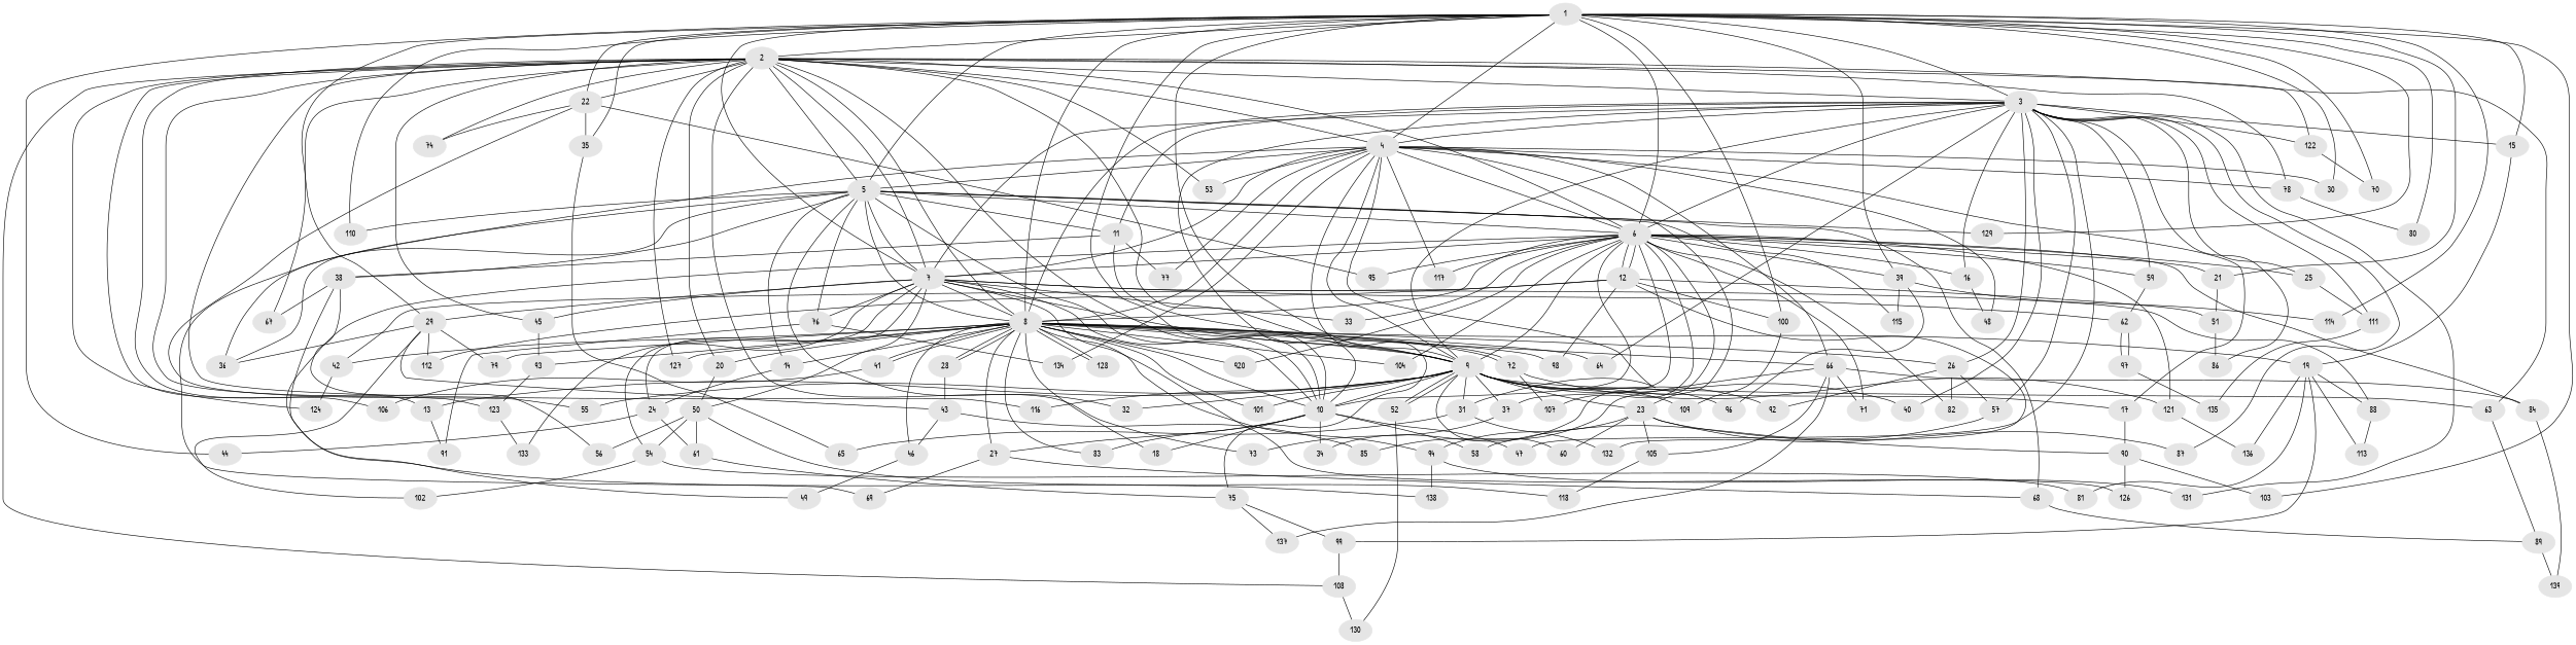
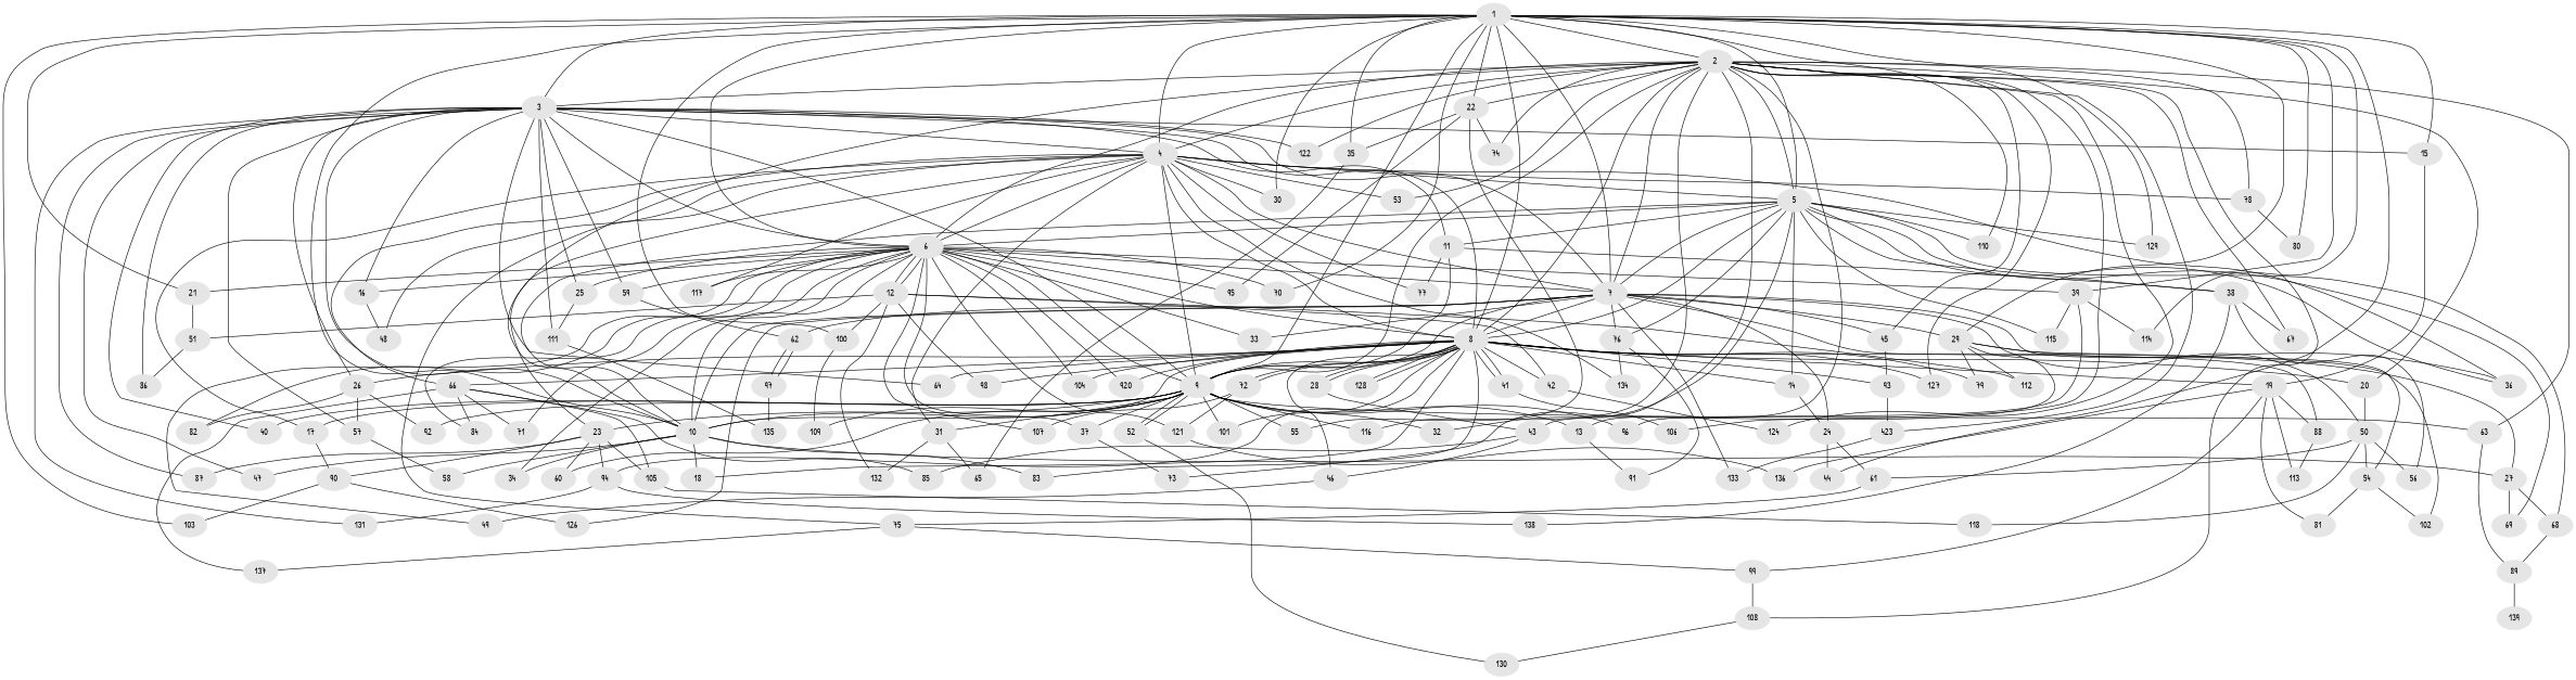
  graph {
    fontname="Patrick Hand"
    node [color=gray90 fontname="Patrick Hand" style=filled]
    edge [fontname="Patrick Hand"]
    1
    2
    3
    4
    5
    6
    7
    8
    9
    10
    15
    21
    22
    29
    30
    35
    39
    44
    70
    80
    100
    103
    110
    114
    129
    13
    20
    45
    53
    63
    67
    73
    74
    78
    106
    108
    116
    122
-   123
+   123 [label=423]
    124
    127
    11
    16
    25
    26
    40
    47
    57
    59
    64
    86
    87
    111
    131
    17
    23
    31
    48
    66
    75
    77
    117
    134
    36
    14
    32
    38
    68
    69
    76
    115
    12
    33
    34
    37
    49
    71
    82
    84
    95
    104
    107
    n83 [label=920]
    121
    24
    50
    54
    62
    88
    126
    133
    18
    19
    27
    28
    41
    42
    46
    72
    79
    83
    93
    94
    98
    101
    128
    52
    55
    60
    92
    96
    109
    58
    51
    112
    43
    102
    65
    91
    89
    130
    135
    90
    105
    132
    85
    137
    99
    56
    138
    n131 [label=139]
    136
    61
    118
    81
    97
    113
    1 -- 2
    1 -- 3
    1 -- 4
    1 -- 5
    1 -- 6
    1 -- 7
    1 -- 8
    1 -- 9
    1 -- 10
    1 -- 15
    1 -- 21
    1 -- 22
    1 -- 29
    1 -- 30
    1 -- 35
    1 -- 39
    1 -- 44
    1 -- 70
    1 -- 80
    1 -- 100
    1 -- 103
    1 -- 110
    1 -- 114
    1 -- 129
    2 -- 3
    2 -- 4
    2 -- 5
    2 -- 6
    2 -- 7
    2 -- 8
    2 -- 9
    2 -- 10
    2 -- 22
    2 -- 13
    2 -- 20
    2 -- 45
    2 -- 53
    2 -- 63
    2 -- 67
    2 -- 73
    2 -- 74
    2 -- 78
    2 -- 106
    2 -- 108
    2 -- 116
    2 -- 122
    2 -- 123
    2 -- 124
    2 -- 127
    3 -- 4
    3 -- 6
    3 -- 7
    3 -- 8
    3 -- 9
    3 -- 10
    3 -- 15
    3 -- 122
    3 -- 11
    3 -- 16
    3 -- 25
    3 -- 26
    3 -- 40
    3 -- 47
    3 -- 57
    3 -- 59
    3 -- 64
    3 -- 86
    3 -- 87
    3 -- 111
    3 -- 131
    4 -- 5
    4 -- 6
    4 -- 7
    4 -- 8
    4 -- 9
    4 -- 30
    4 -- 53
    4 -- 78
    4 -- 17
    4 -- 23
    4 -- 31
    4 -- 48
    4 -- 66
    4 -- 75
    4 -- 77
    4 -- 117
    4 -- 134
    4 -- 36
    5 -- 6
    5 -- 7
    5 -- 8
    5 -- 10
    5 -- 110
    5 -- 129
    5 -- 11
    5 -- 36
    5 -- 14
    5 -- 32
    5 -- 38
    5 -- 68
    5 -- 69
    5 -- 76
    5 -- 115
    6 -- 7
    6 -- 8
    6 -- 9
    6 -- 10
    6 -- 21
    6 -- 39
-   122 -- 70
+   6 -- 70
    6 -- 16
    6 -- 25
    6 -- 59
    6 -- 117
    6 -- 12
    6 -- 12
    6 -- 33
    6 -- 34
    6 -- 37
    6 -- 49
    6 -- 71
    6 -- 82
    6 -- 84
    6 -- 95
    6 -- 104
    6 -- 107
    6 -- n83
    6 -- 121
    7 -- 8
    7 -- 9
    7 -- 10
    7 -- 29
    7 -- 45
    7 -- 76
    7 -- 33
    7 -- 24
    7 -- 50
    7 -- 54
    7 -- 62
    7 -- 88
    7 -- 126
    7 -- 133
    8 -- 9
    8 -- 10
    8 -- 20
    8 -- 127
    8 -- 26
    8 -- 64
    8 -- 66
    8 -- 14
    8 -- 104
    8 -- n83
    8 -- 18
    8 -- 19
    8 -- 27
    8 -- 28
    8 -- 28
    8 -- 41
    8 -- 41
    8 -- 42
    8 -- 46
    8 -- 72
    8 -- 72
    8 -- 79
    8 -- 83
    8 -- 93
    8 -- 94
    8 -- 98
    8 -- 101
    8 -- 128
    8 -- 128
    9 -- 10
    9 -- 13
    9 -- 63
    9 -- 116
    9 -- 40
    9 -- 17
    9 -- 23
    9 -- 31
    9 -- 32
    9 -- 37
    9 -- 101
    9 -- 52
    9 -- 52
    9 -- 55
    9 -- 60
    9 -- 92
    9 -- 96
    9 -- 109
    10 -- 47
    10 -- 34
    10 -- 18
    10 -- 27
    10 -- 83
    10 -- 58
    15 -- 19
    21 -- 51
    22 -- 35
    22 -- 74
    22 -- 95
    22 -- 55
    29 -- 36
    29 -- 79
    29 -- 112
    29 -- 43
    29 -- 102
    35 -- 65
    39 -- 114
    39 -- 115
    39 -- 96
    100 -- 109
    13 -- 91
    20 -- 50
    45 -- 93
    63 -- 89
    78 -- 80
    108 -- 130
    123 -- 133
    11 -- 9
    11 -- 77
    11 -- 38
    16 -- 48
    25 -- 111
    26 -- 57
    26 -- 82
    26 -- 92
    57 -- 58
    59 -- 62
    111 -- 135
    17 -- 90
    23 -- 87
    23 -- 94
    23 -- 60
    23 -- 90
    23 -- 105
    31 -- 65
    31 -- 132
    66 -- 71
    66 -- 84
    66 -- 105
    66 -- 85
    66 -- 137
    75 -- 137
    75 -- 99
    14 -- 24
    38 -- 67
    38 -- 56
    38 -- 138
    68 -- 89
    76 -- 134
    76 -- 91
    12 -- 100
    12 -- 42
    12 -- 98
    12 -- 51
    12 -- 112
    12 -- 132
    37 -- 73
-   84 -- n131
    121 -- 136
    24 -- 44
    24 -- 61
    50 -- 54
    50 -- 56
    50 -- 61
    50 -- 118
    54 -- 102
    54 -- 81
    62 -- 97
    62 -- 97
    88 -- 113
    19 -- 88
    19 -- 99
    19 -- 136
    19 -- 81
    19 -- 113
    27 -- 68
    27 -- 69
    28 -- 43
    41 -- 106
    42 -- 124
    46 -- 49
    72 -- 107
    72 -- 121
    93 -- 123
    94 -- 131
    94 -- 138
    52 -- 130
    51 -- 86
    43 -- 46
    43 -- 85
    89 -- n131
    90 -- 103
    90 -- 126
    105 -- 118
    99 -- 108
    61 -- 75
    97 -- 135
  }
